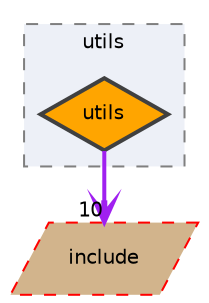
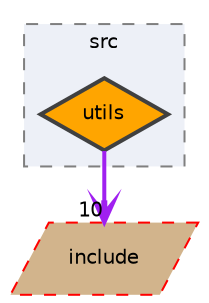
  digraph {
    compound=true
    node [fontname=Helvetica fontsize=10]
    n1 [color=grey25 fillcolor=orange label=utils shape=diamond style="filled,bold,"]
    n2 [color=red fillcolor=tan label=include shape=parallelogram style="dashed,filled"]
    subgraph cluster_1 {
      bgcolor="#edf0f7"
      fontname=Helvetica
      fontsize=10
-     label=utils
+     label=src
      pencolor=grey50
      style="filled,dashed,"
      n1
    }
    n1 -> n2 [fontname=Helvetica fontsize=10 headlabel=10 labeldistance=1.5 labelfontname=Helvetica labelfontsize=10 color=purple style=bold arrowhead=vee]
  }
